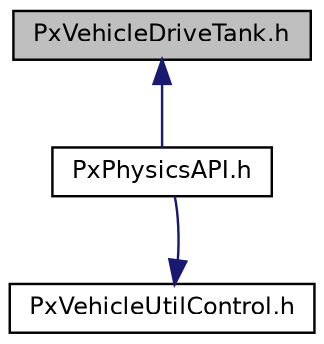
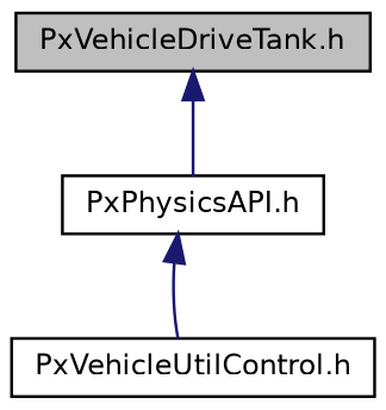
  digraph {
    node [color=black fillcolor=white fontname=Helvetica fontsize=10 shape=record style=filled]
    edge [color=midnightblue dir=back fontname=Helvetica fontsize=10 labelfontname=Helvetica labelfontsize=10 style=solid]
    n1 [fillcolor=grey75 fontcolor=black height=0.2 label="PxVehicleDriveTank.h" width=0.4]
    n2 [height=0.2 label="PxPhysicsAPI.h" width=0.4]
    n3 [height=0.2 label="PxVehicleUtilControl.h" width=0.4]
    n1 -> n2
-   n3 -> n2
+   n2 -> n3
  }
